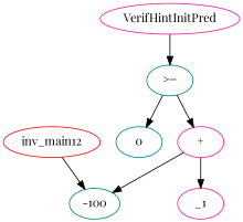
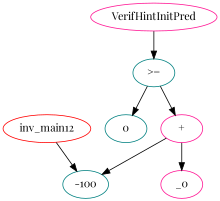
  digraph {
    fontname="Playfair Display"
    node [color=teal fontname="Playfair Display"]
    edge [fontname="Playfair Display"]
    n1 [color=red label=inv_main12]
    n2 [label=-100]
    n3 [color=deeppink label=VerifHintInitPred]
    n4 [label=">="]
    n5 [label=0]
    n6 [color=deeppink label="+"]
-   n7 [color=deeppink label=_1]
+   n7 [color=deeppink label=_0]
    n1 -> n2
    n3 -> n4
    n4 -> n5
    n4 -> n6
    n6 -> n2
    n6 -> n7
  }
